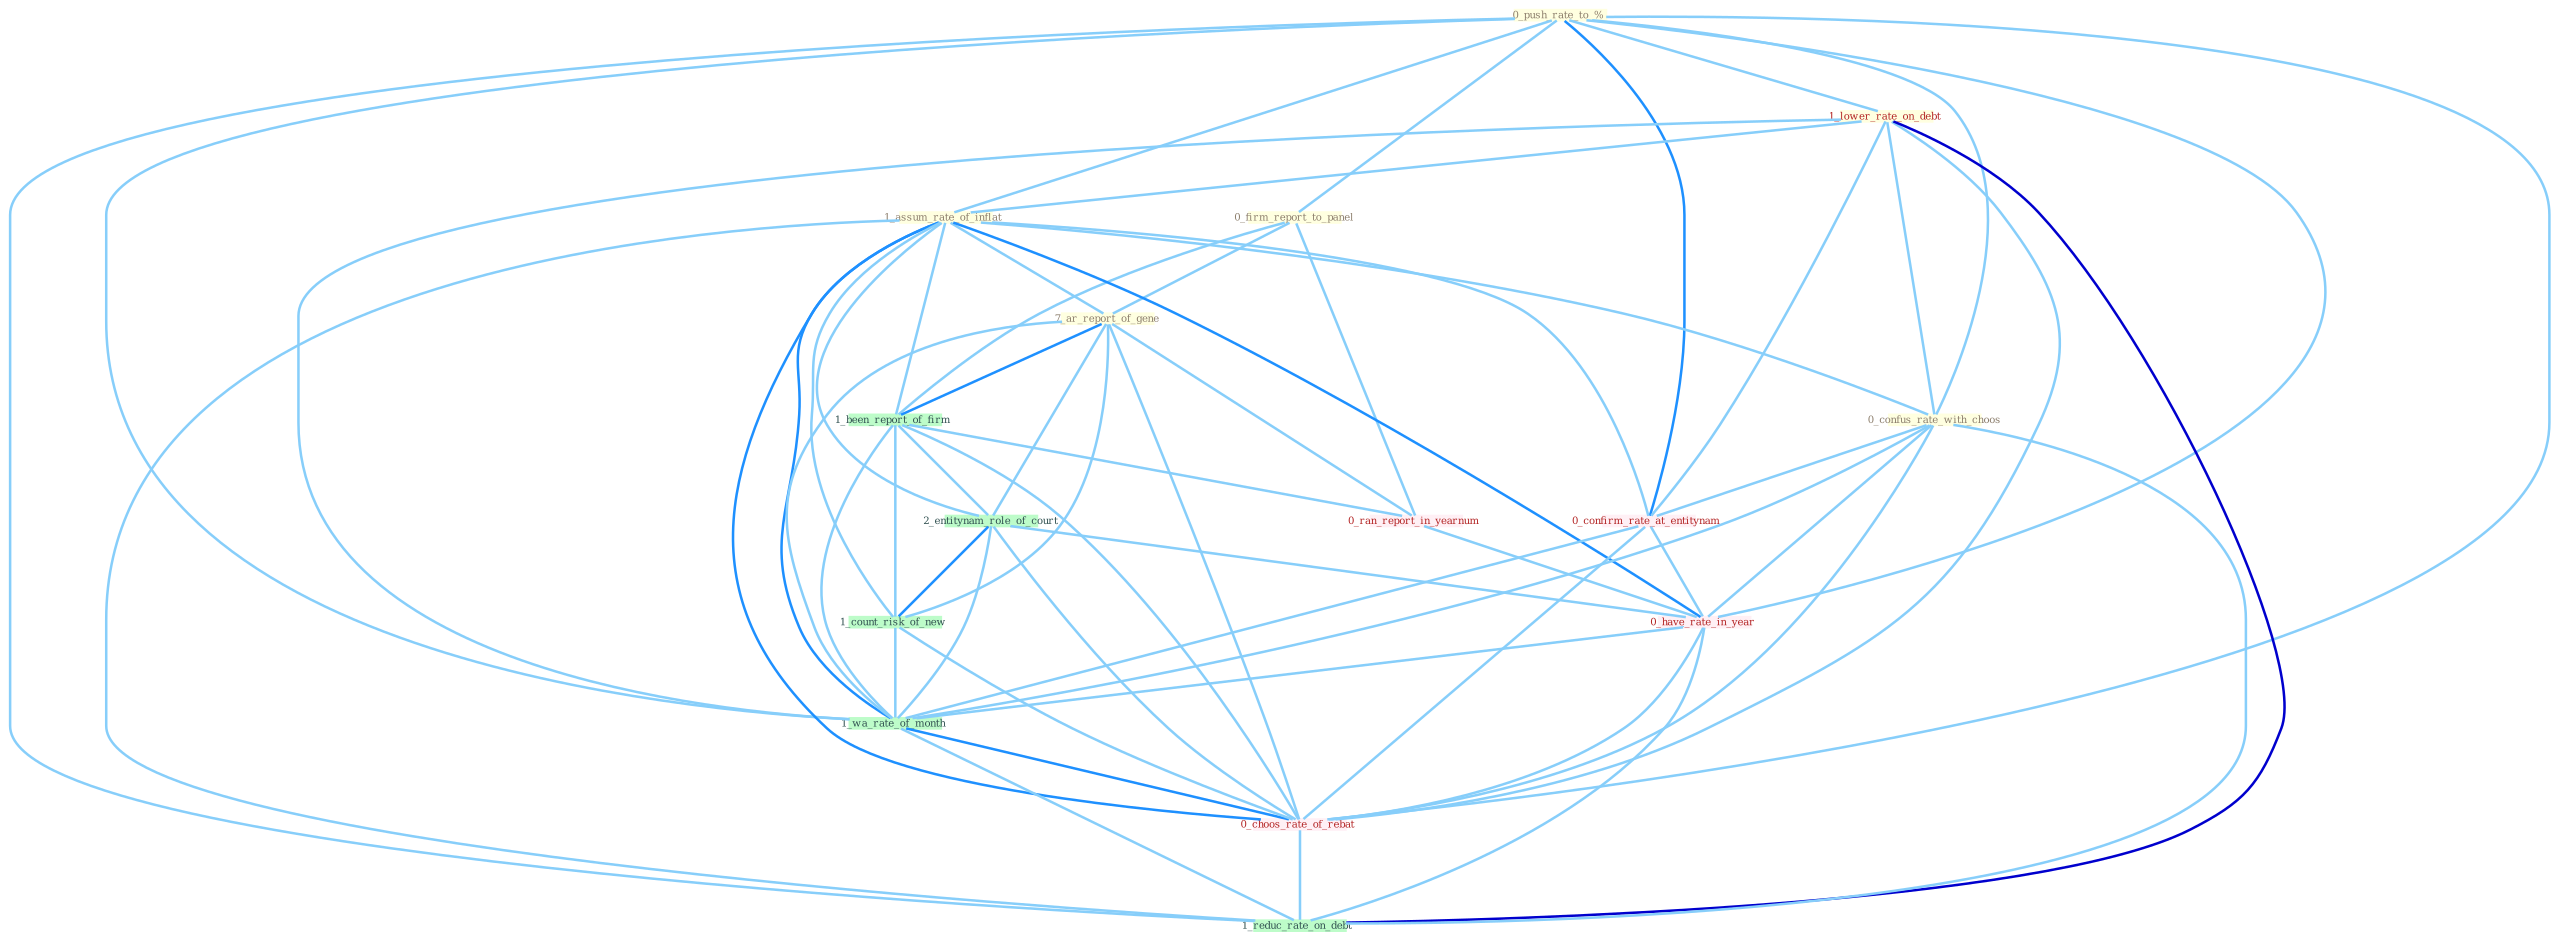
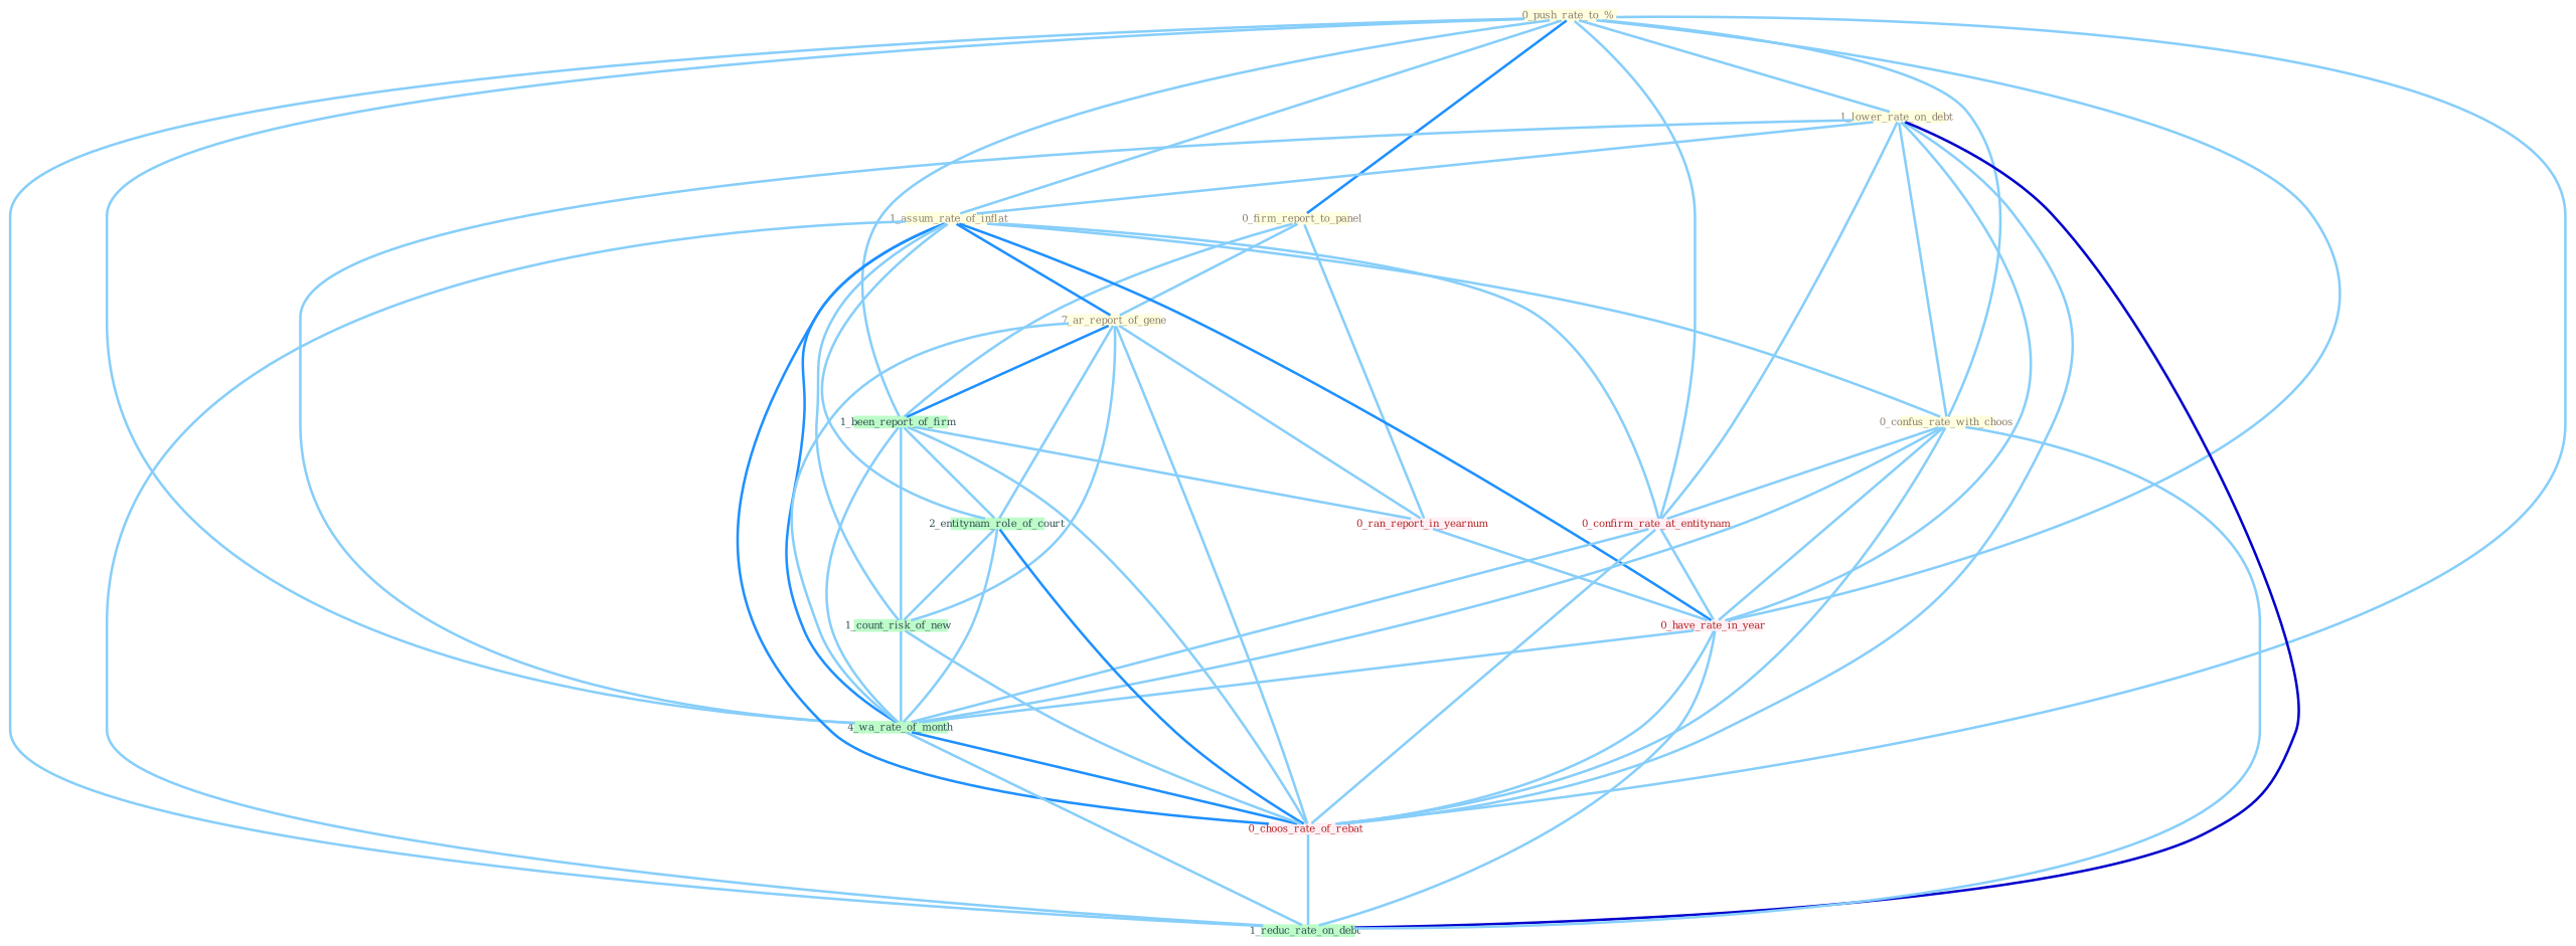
  graph {
    node [color="#ffffe0" fixedsize=true fontcolor="#8b7d6b" fontsize=4 shape=polygon style=filled]
    edge [color="#87cefa" w=1]
    "0_push_rate_to_% " [height=.06 width=.5]
-   "1_lower_rate_on_debt " [fontcolor="#b22222" height=.06 width=.5]
+   "1_lower_rate_on_debt " [height=.06 width=.5]
    n3 [height=.06 label="0_firm_report_to_panel" width=.5]
    "1_assum_rate_of_inflat " [height=.06 width=.5]
    n5 [height=.06 label="7_ar_report_of_gene" width=.5]
    n6 [height=.06 label="0_confus_rate_with_choos" width=.5]
    "0_ran_report_in_yearnum " [color="#fff0f5" fontcolor="#b22222" height=.06 width=.5]
    "0_confirm_rate_at_entitynam " [color="#fff0f5" fontcolor="#b22222" height=.06 width=.5]
    "0_have_rate_in_year " [color="#fff0f5" fontcolor="#b22222" height=.06 width=.5]
    "0_choos_rate_of_rebat " [color="#fff0f5" fontcolor="#b22222" height=.06 width=.5]
-   "1_wa_rate_of_month " [color="#BDFCC9" fontcolor="#2f4f4f" height=.06 width=.5]
+   "1_wa_rate_of_month " [color="#BDFCC9" fontcolor="#2f4f4f" height=.06 width=.5 label="4_wa_rate_of_month"]
    "1_reduc_rate_on_debt " [color="#BDFCC9" fontcolor="#2f4f4f" height=.06 width=.5]
    "1_been_report_of_firm " [color="#BDFCC9" fontcolor="#2f4f4f" height=.06 width=.5]
    n14 [color="#BDFCC9" fontcolor="#2f4f4f" height=.06 label="2_entitynam_role_of_court" width=.5]
    "1_count_risk_of_new " [color="#BDFCC9" fontcolor="#2f4f4f" height=.06 width=.5]
    subgraph sub_1 {
      "0_push_rate_to_% "
      "1_lower_rate_on_debt "
      n3
      "1_assum_rate_of_inflat "
      n5
      n6
    }
    subgraph sub_2 {
      "0_ran_report_in_yearnum "
      "0_confirm_rate_at_entitynam "
      "0_have_rate_in_year "
      "0_choos_rate_of_rebat "
    }
    "0_push_rate_to_% " -- "1_lower_rate_on_debt "
-   "0_push_rate_to_% " -- n3
+   "0_push_rate_to_% " -- n3 [color="#1e90ff"]
    "0_push_rate_to_% " -- "1_assum_rate_of_inflat "
    "0_push_rate_to_% " -- n6
-   "0_push_rate_to_% " -- "0_confirm_rate_at_entitynam " [color="#1e90ff"]
+   "0_push_rate_to_% " -- "0_confirm_rate_at_entitynam "
    "0_push_rate_to_% " -- "0_have_rate_in_year "
    "0_push_rate_to_% " -- "0_choos_rate_of_rebat "
    "0_push_rate_to_% " -- "1_wa_rate_of_month "
    "0_push_rate_to_% " -- "1_reduc_rate_on_debt "
    "1_lower_rate_on_debt " -- "1_assum_rate_of_inflat "
    "1_lower_rate_on_debt " -- n6
    "1_lower_rate_on_debt " -- "0_confirm_rate_at_entitynam "
-   n14 -- "0_have_rate_in_year "
+   "1_lower_rate_on_debt " -- "0_have_rate_in_year "
    "1_lower_rate_on_debt " -- "0_choos_rate_of_rebat "
    "1_lower_rate_on_debt " -- "1_wa_rate_of_month "
    "1_lower_rate_on_debt " -- "1_reduc_rate_on_debt " [color="#0000cd" w=3]
    n3 -- n5
    n3 -- "0_ran_report_in_yearnum "
    n3 -- "1_been_report_of_firm "
-   "1_assum_rate_of_inflat " -- n5
+   "1_assum_rate_of_inflat " -- n5 [color="#1e90ff"]
    "1_assum_rate_of_inflat " -- n6
    "1_assum_rate_of_inflat " -- "0_confirm_rate_at_entitynam "
    "1_assum_rate_of_inflat " -- "0_have_rate_in_year " [color="#1e90ff"]
    "1_assum_rate_of_inflat " -- "0_choos_rate_of_rebat " [color="#1e90ff" w=2]
    "1_assum_rate_of_inflat " -- "1_wa_rate_of_month " [color="#1e90ff" w=2]
    "1_assum_rate_of_inflat " -- "1_reduc_rate_on_debt "
-   "1_assum_rate_of_inflat " -- "1_been_report_of_firm "
+   "0_push_rate_to_% " -- "1_been_report_of_firm "
    "1_assum_rate_of_inflat " -- n14
    "1_assum_rate_of_inflat " -- "1_count_risk_of_new "
    n5 -- "0_ran_report_in_yearnum "
    n5 -- "0_choos_rate_of_rebat "
    n5 -- "1_wa_rate_of_month "
    n5 -- "1_been_report_of_firm " [color="#1e90ff" w=2]
    n5 -- n14
    n5 -- "1_count_risk_of_new "
    n6 -- "0_confirm_rate_at_entitynam "
    n6 -- "0_have_rate_in_year "
    n6 -- "0_choos_rate_of_rebat "
    n6 -- "1_wa_rate_of_month "
    n6 -- "1_reduc_rate_on_debt "
    "0_ran_report_in_yearnum " -- "0_have_rate_in_year "
    "0_confirm_rate_at_entitynam " -- "0_have_rate_in_year "
    "0_confirm_rate_at_entitynam " -- "0_choos_rate_of_rebat "
    "0_confirm_rate_at_entitynam " -- "1_wa_rate_of_month "
    "0_have_rate_in_year " -- "0_choos_rate_of_rebat "
    "0_have_rate_in_year " -- "1_wa_rate_of_month "
    "0_have_rate_in_year " -- "1_reduc_rate_on_debt "
    "0_choos_rate_of_rebat " -- "1_reduc_rate_on_debt "
    "1_wa_rate_of_month " -- "0_choos_rate_of_rebat " [color="#1e90ff" w=2]
    "1_wa_rate_of_month " -- "1_reduc_rate_on_debt "
    "1_been_report_of_firm " -- "0_ran_report_in_yearnum "
    "1_been_report_of_firm " -- "0_choos_rate_of_rebat "
    "1_been_report_of_firm " -- "1_wa_rate_of_month "
    "1_been_report_of_firm " -- n14
    "1_been_report_of_firm " -- "1_count_risk_of_new "
-   n14 -- "0_choos_rate_of_rebat "
+   n14 -- "0_choos_rate_of_rebat " [color="#1e90ff"]
    n14 -- "1_wa_rate_of_month "
-   n14 -- "1_count_risk_of_new " [color="#1e90ff"]
+   n14 -- "1_count_risk_of_new "
    "1_count_risk_of_new " -- "0_choos_rate_of_rebat "
    "1_count_risk_of_new " -- "1_wa_rate_of_month "
  }
